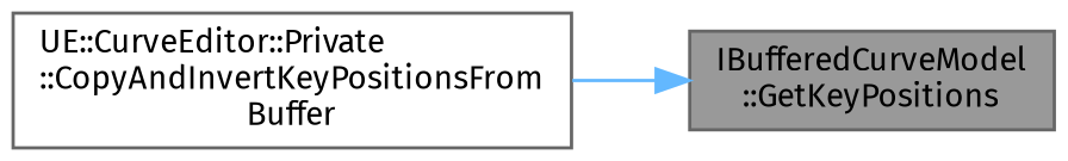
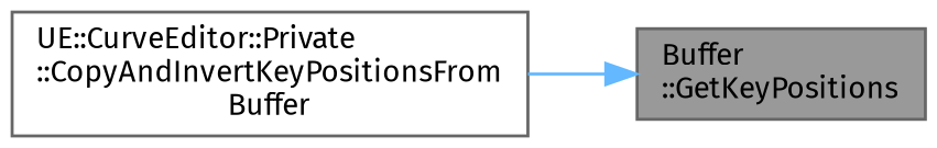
  digraph {
    rankdir=RL
    fontname="Fira Sans"
    node [fontname="Fira Sans" fontsize=10 shape=box style=filled]
-   n1 [color=gray40 fillcolor=grey60 fontcolor=black height=0.2 label="IBufferedCurveModel\l::GetKeyPositions" width=0.4]
+   n1 [color=gray40 fillcolor=grey60 fontcolor=black height=0.2 label="Buffer\l::GetKeyPositions" width=0.4]
    n2 [color=grey40 fillcolor=white height=0.2 label="UE::CurveEditor::Private\l::CopyAndInvertKeyPositionsFrom\lBuffer" width=0.4]
    n1 -> n2 [color=steelblue1 dir=back fontname="Fira Sans" fontsize=10 labelfontname=Helvetica labelfontsize=10 style=solid]
  }
